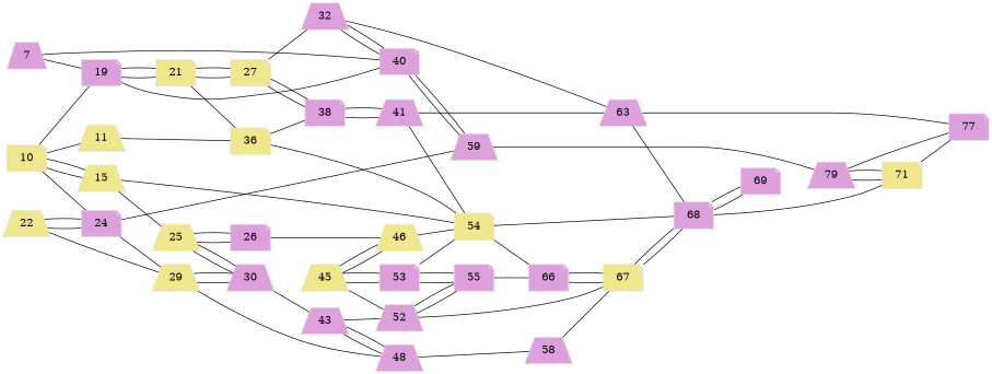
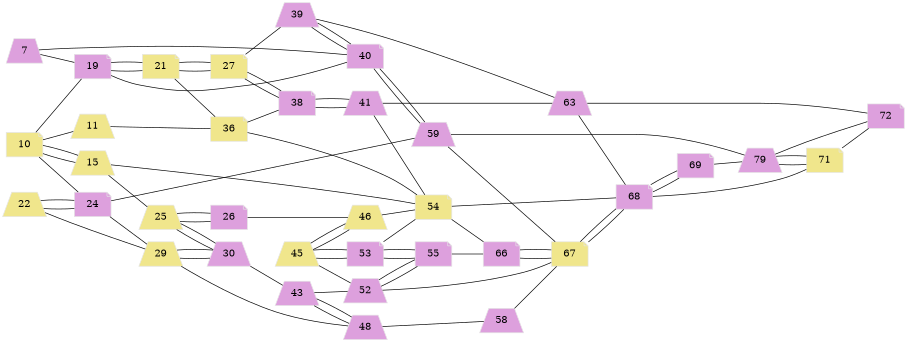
  graph {
    rankdir=LR
    node [color=gray90 fillcolor=plum shape=note style=filled]
    19 [super="+9"]
    7 [shape=trapezium]
    40 [super="+18"]
    21 [fillcolor=khaki]
    59 [shape=trapezium super="+6+56"]
    67 [fillcolor=khaki super="+51+50+57"]
    n7 [label=79 shape=trapezium super="+65"]
    10 [fillcolor=khaki super="+8"]
    11 [fillcolor=khaki shape=trapezium]
    15 [fillcolor=khaki shape=trapezium]
    24 [super="+5"]
    36 [fillcolor=khaki super="+20"]
    25 [fillcolor=khaki shape=trapezium super="+23+13+14"]
    54 [fillcolor=khaki super="+33+35+32+31"]
    29 [fillcolor=khaki shape=trapezium]
    38
    26
    30 [shape=trapezium]
    66
    68 [super="+60+61"]
    27 [fillcolor=khaki]
-   39 [shape=trapezium super="+28" label=32]
+   39 [shape=trapezium super="+28"]
    22 [fillcolor=khaki shape=trapezium super="+16"]
    48 [shape=trapezium super="+47"]
    46 [fillcolor=khaki shape=trapezium super="+37"]
    43 [shape=trapezium]
    41 [shape=trapezium]
    63 [shape=trapezium super="+42+62"]
    58 [shape=trapezium super="+49"]
    52 [shape=trapezium super="+44"]
-   72 [super="+64" label=77]
+   72 [super="+64"]
    55
    45 [fillcolor=khaki shape=trapezium]
    53
    69
    71 [fillcolor=khaki]
    19 -- 40
    19 -- 21
    19 -- 21
    7 -- 19
    7 -- 40
    40 -- 59 [weight=2]
    40 -- 59
    21 -- 36
    21 -- 27
    21 -- 27
+   59 -- 67
    59 -- n7
    67 -- 68
    67 -- 68
    n7 -- 72
    n7 -- 71
    n7 -- 71
    10 -- 19
    10 -- 11 [weight=2]
    10 -- 15
    10 -- 15
    10 -- 24
    11 -- 36
    15 -- 25
    15 -- 54
    24 -- 59 [weight=2]
    24 -- 29
    36 -- 54
    36 -- 38
    25 -- 26 [weight=2]
    25 -- 26
    25 -- 30
    25 -- 30
    54 -- 66
    54 -- 68
    29 -- 30
    29 -- 30
    29 -- 48
    38 -- 41
    38 -- 41
    26 -- 46
    30 -- 43
    66 -- 67
    66 -- 67
    68 -- 69
    68 -- 69
    68 -- 71
    27 -- 38
    27 -- 38
    27 -- 39
    39 -- 40 [weight=2]
    39 -- 40
    39 -- 63
    22 -- 24 [weight=3]
    22 -- 24
    22 -- 29 [weight=2]
    48 -- 58 [weight=2]
    46 -- 54 [weight=2]
    43 -- 48
    43 -- 48
    43 -- 52
    41 -- 54
    41 -- 63
    63 -- 68
    63 -- 72 [weight=2]
    58 -- 67 [weight=2]
    52 -- 67
    52 -- 55
    52 -- 55
    55 -- 66
    45 -- 46
    45 -- 46
    45 -- 52
    45 -- 53
    45 -- 53
    53 -- 54
    53 -- 55
    53 -- 55
+   69 -- n7
    71 -- 72
  }
